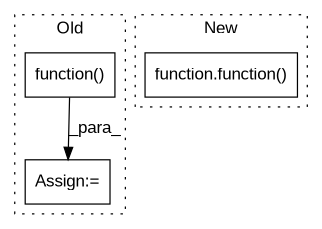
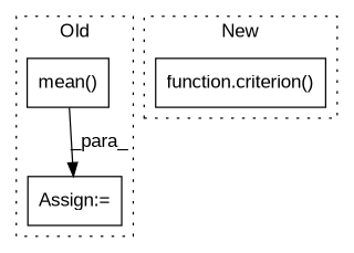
  digraph {
    fontname="Liberation Sans"
    node [a=75 shape=box fontname="Liberation Sans"]
-   n1 [l="11,1" label="function()" s="841,895"]
+   n1 [l="11,1" label="mean()" s="841,895"]
    n2 [a=68 l=3 label="Assign:=" s=838]
-   n3 [l="10,1" label="function.function()" s="807,842"]
+   n3 [l="10,1" label="function.criterion()" s="807,842"]
    subgraph cluster_1 {
      label=Old
      style=dotted
      n1
      n2
    }
    subgraph cluster_2 {
      label=New
      style=dotted
      n3
    }
    n1 -> n2 [label=_para_ fontname="Liberation Sans"]
  }
